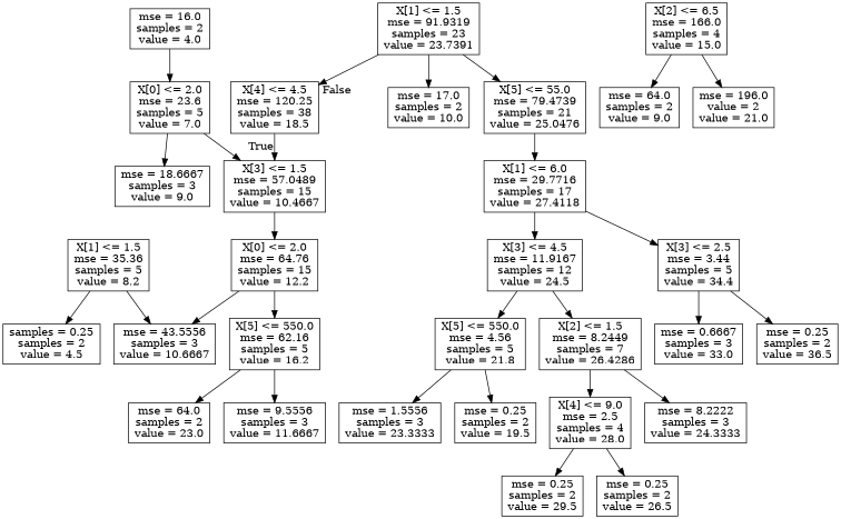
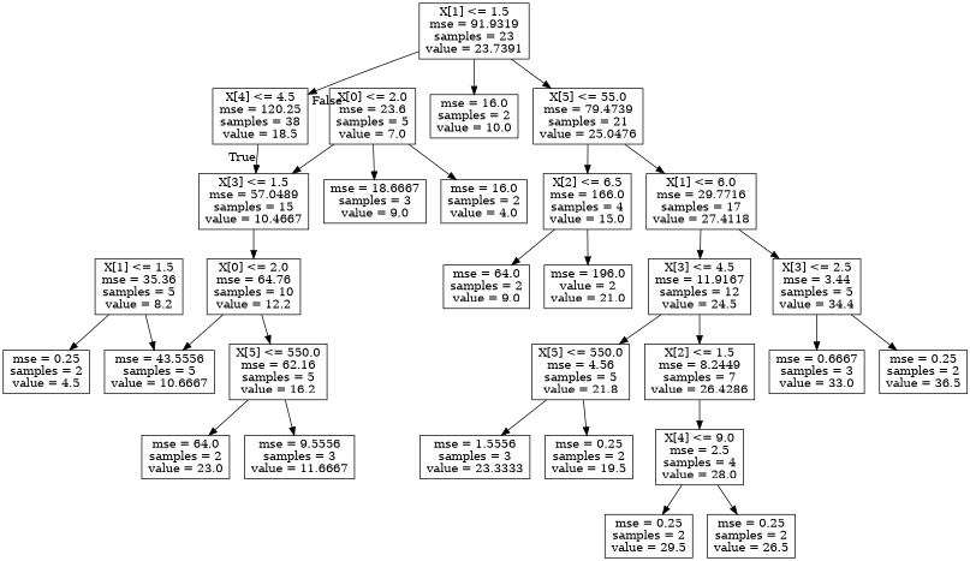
  digraph {
    node [shape=box]
    n1 [label="X[4] <= 4.5\nmse = 120.25\nsamples = 38\nvalue = 18.5"]
    n2 [label="X[3] <= 1.5\nmse = 57.0489\nsamples = 15\nvalue = 10.4667"]
-   n3 [label="X[0] <= 2.0\nmse = 64.76\nsamples = 15\nvalue = 12.2"]
+   n3 [label="X[0] <= 2.0\nmse = 64.76\nsamples = 10\nvalue = 12.2"]
    n4 [label="X[1] <= 1.5\nmse = 91.9319\nsamples = 23\nvalue = 23.7391"]
-   n5 [label="mse = 17.0\nsamples = 2\nvalue = 10.0"]
+   n5 [label="mse = 16.0\nsamples = 2\nvalue = 10.0"]
    n6 [label="X[5] <= 55.0\nmse = 79.4739\nsamples = 21\nvalue = 25.0476"]
    n7 [label="X[0] <= 2.0\nmse = 23.6\nsamples = 5\nvalue = 7.0"]
    n8 [label="mse = 18.6667\nsamples = 3\nvalue = 9.0"]
    n9 [label="mse = 16.0\nsamples = 2\nvalue = 4.0"]
    n10 [label="X[5] <= 550.0\nmse = 62.16\nsamples = 5\nvalue = 16.2"]
-   n11 [label="mse = 43.5556\nsamples = 3\nvalue = 10.6667"]
+   n11 [label="mse = 43.5556\nsamples = 5\nvalue = 10.6667"]
    n12 [label="X[1] <= 1.5\nmse = 35.36\nsamples = 5\nvalue = 8.2"]
-   n13 [label="samples = 0.25\nsamples = 2\nvalue = 4.5"]
+   n13 [label="mse = 0.25\nsamples = 2\nvalue = 4.5"]
    n14 [label="mse = 64.0\nsamples = 2\nvalue = 23.0"]
    n15 [label="mse = 9.5556\nsamples = 3\nvalue = 11.6667"]
    n16 [label="X[2] <= 6.5\nmse = 166.0\nsamples = 4\nvalue = 15.0"]
    n17 [label="X[1] <= 6.0\nmse = 29.7716\nsamples = 17\nvalue = 27.4118"]
    n18 [label="mse = 64.0\nsamples = 2\nvalue = 9.0"]
    n19 [label="mse = 196.0\nvalue = 2\nvalue = 21.0"]
    n20 [label="X[3] <= 4.5\nmse = 11.9167\nsamples = 12\nvalue = 24.5"]
    n21 [label="X[3] <= 2.5\nmse = 3.44\nsamples = 5\nvalue = 34.4"]
    n22 [label="X[5] <= 550.0\nmse = 4.56\nsamples = 5\nvalue = 21.8"]
    n23 [label="X[2] <= 1.5\nmse = 8.2449\nsamples = 7\nvalue = 26.4286"]
    n24 [label="mse = 0.6667\nsamples = 3\nvalue = 33.0"]
    n25 [label="mse = 0.25\nsamples = 2\nvalue = 36.5"]
    n26 [label="mse = 1.5556\nsamples = 3\nvalue = 23.3333"]
    n27 [label="mse = 0.25\nsamples = 2\nvalue = 19.5"]
    n28 [label="X[4] <= 9.0\nmse = 2.5\nsamples = 4\nvalue = 28.0"]
-   n29 [label="mse = 8.2222\nsamples = 3\nvalue = 24.3333"]
    n30 [label="mse = 0.25\nsamples = 2\nvalue = 29.5"]
    n31 [label="mse = 0.25\nsamples = 2\nvalue = 26.5"]
    n1 -> n2 [headlabel=True labelangle=45 labeldistance=2.5]
    n2 -> n3
    n3 -> n10
    n3 -> n11
    n4 -> n1 [headlabel=False labelangle=-45 labeldistance=2.5]
    n4 -> n5
    n4 -> n6
+   n6 -> n16
    n6 -> n17
    n7 -> n2
    n7 -> n8
-   n9 -> n7
+   n7 -> n9
    n10 -> n14
    n10 -> n15
    n12 -> n11
    n12 -> n13
    n16 -> n18
    n16 -> n19
    n17 -> n20
    n17 -> n21
    n20 -> n22
    n20 -> n23
    n21 -> n24
    n21 -> n25
    n22 -> n26
    n22 -> n27
    n23 -> n28
-   n23 -> n29
    n28 -> n30
    n28 -> n31
  }
